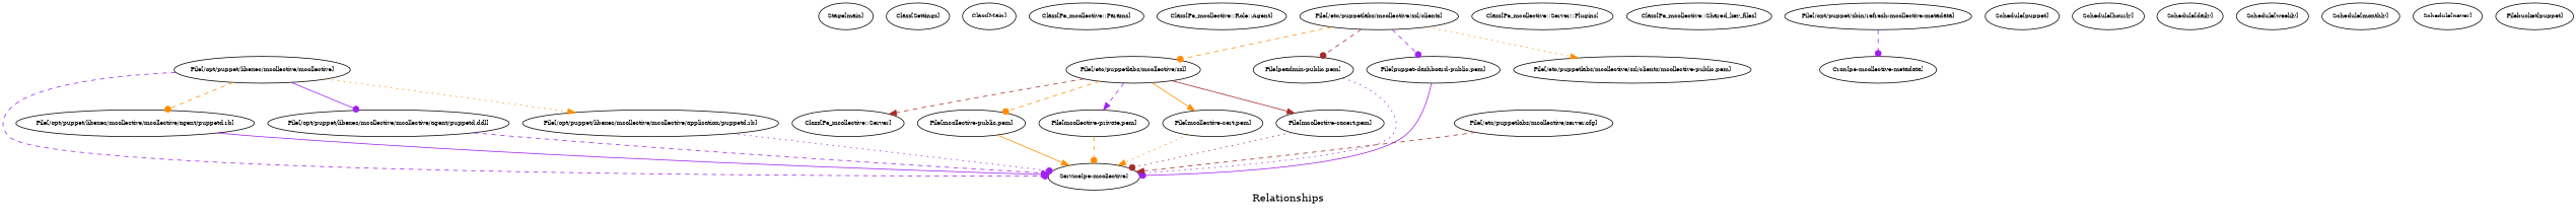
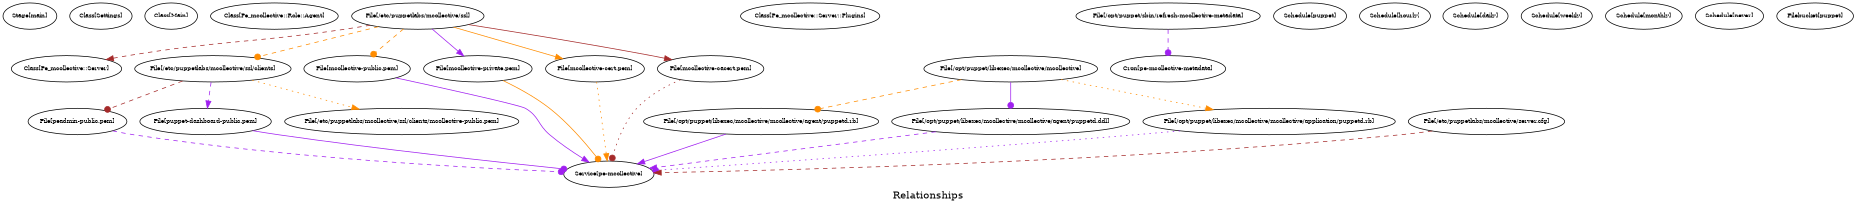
  digraph {
    label=Relationships
    node [fontsize=8]
    edge [arrowhead=dot color=purple fontsize=8 style=dashed]
    n1 [label="Stage[main]"]
    n2 [label="Class[Settings]"]
    n3 [label="Class[Main]"]
-   n4 [label="Class[Pe_mcollective::Params]"]
    n5 [label="Class[Pe_mcollective::Role::Agent]"]
    n6 [label="Class[Pe_mcollective::Server]"]
    n7 [label="Class[Pe_mcollective::Server::Plugins]"]
    n8 [label="File[/opt/puppet/libexec/mcollective/mcollective]"]
    n9 [label="Service[pe-mcollective]"]
    n10 [label="File[/opt/puppet/libexec/mcollective/mcollective/agent/puppetd.rb]"]
    n11 [label="File[/opt/puppet/libexec/mcollective/mcollective/agent/puppetd.ddl]"]
    n12 [label="File[/opt/puppet/libexec/mcollective/mcollective/application/puppetd.rb]"]
-   n13 [label="Class[Pe_mcollective::Shared_key_files]"]
    n14 [label="File[/etc/puppetlabs/mcollective/ssl]"]
    n15 [label="File[/etc/puppetlabs/mcollective/ssl/clients]"]
    n16 [label="File[mcollective-public.pem]"]
    n17 [label="File[mcollective-private.pem]"]
    n18 [label="File[mcollective-cert.pem]"]
    n19 [label="File[mcollective-cacert.pem]"]
    n20 [label="File[peadmin-public.pem]"]
    n21 [label="File[puppet-dashboard-public.pem]"]
    n22 [label="File[/etc/puppetlabs/mcollective/ssl/clients/mcollective-public.pem]"]
    n23 [label="File[/etc/puppetlabs/mcollective/server.cfg]"]
    n24 [label="File[/opt/puppet/sbin/refresh-mcollective-metadata]"]
    n25 [label="Cron[pe-mcollective-metadata]"]
    n26 [label="Schedule[puppet]"]
    n27 [label="Schedule[hourly]"]
    n28 [label="Schedule[daily]"]
    n29 [label="Schedule[weekly]"]
    n30 [label="Schedule[monthly]"]
    n31 [label="Schedule[never]"]
    n32 [label="Filebucket[puppet]"]
-   n8 -> n9
    n8 -> n10 [color=darkorange]
    n8 -> n11 [style=solid]
    n8 -> n12 [arrowhead=normal color=darkorange style=dotted]
    n10 -> n9 [arrowhead=normal style=solid]
    n11 -> n9 [arrowhead=normal]
    n12 -> n9 [style=dotted]
    n14 -> n6 [arrowhead=normal color=brown]
-   n15 -> n14 [color=darkorange]
+   n14 -> n15 [color=darkorange]
    n14 -> n16 [color=darkorange]
-   n14 -> n17 [arrowhead=normal]
+   n14 -> n17 [arrowhead=normal style=solid]
    n14 -> n18 [arrowhead=normal color=darkorange style=solid]
    n14 -> n19 [arrowhead=normal color=brown style=solid]
    n15 -> n20 [color=brown]
-   n15 -> n21
+   n15 -> n21 [arrowhead=normal]
    n15 -> n22 [arrowhead=normal color=darkorange style=dotted]
-   n16 -> n9 [arrowhead=normal color=darkorange style=solid]
-   n17 -> n9 [color=darkorange]
+   n16 -> n9 [arrowhead=normal style=solid]
+   n17 -> n9 [color=darkorange style=solid]
    n18 -> n9 [arrowhead=normal color=darkorange style=dotted]
    n19 -> n9 [color=brown style=dotted]
-   n20 -> n9 [style=dotted]
+   n20 -> n9
    n21 -> n9 [style=solid]
    n23 -> n9 [arrowhead=normal color=brown]
    n24 -> n25
  }
